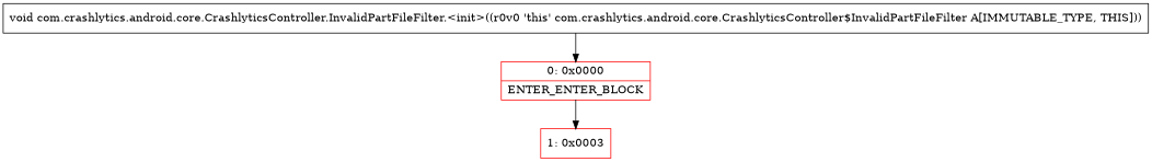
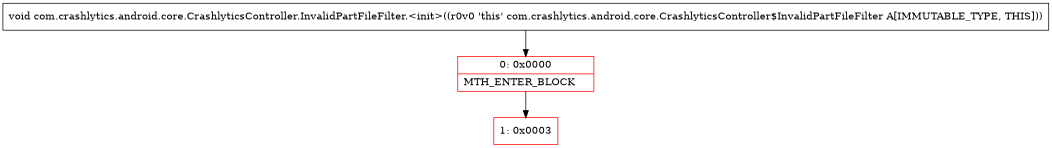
  digraph {
    fontname="DejaVu Serif"
    node [color=red shape=record fontname="DejaVu Serif"]
    edge [fontname="DejaVu Serif"]
-   n1 [label="{0\:\ 0x0000|ENTER_ENTER_BLOCK\l}"]
+   n1 [label="{0\:\ 0x0000|MTH_ENTER_BLOCK\l}"]
    n2 [label="{1\:\ 0x0003}"]
    n3 [label="{void com.crashlytics.android.core.CrashlyticsController.InvalidPartFileFilter.\<init\>((r0v0 'this' com.crashlytics.android.core.CrashlyticsController$InvalidPartFileFilter A[IMMUTABLE_TYPE, THIS])) }" color=""]
    subgraph cluster_1 {
      label="R(0)"
    }
    n1 -> n2
    n3 -> n1
  }
